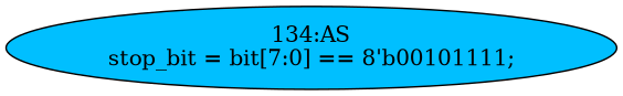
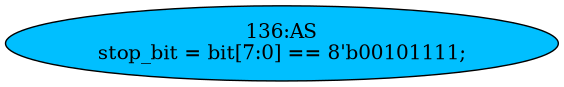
  strict digraph {
-   n1 [ast="<pyverilog.vparser.ast.Assign object at 0x7f1167bd4750>" def_var="['stop_bit']" fillcolor=deepskyblue label="134:AS\nstop_bit = bit[7:0] == 8'b00101111;" statements="[]" style=filled typ=Assign use_var="['bit']"]
+   n1 [ast="<pyverilog.vparser.ast.Assign object at 0x7f1167bd4750>" def_var="['stop_bit']" fillcolor=deepskyblue label="136:AS\nstop_bit = bit[7:0] == 8'b00101111;" statements="[]" style=filled typ=Assign use_var="['bit']"]
  }
